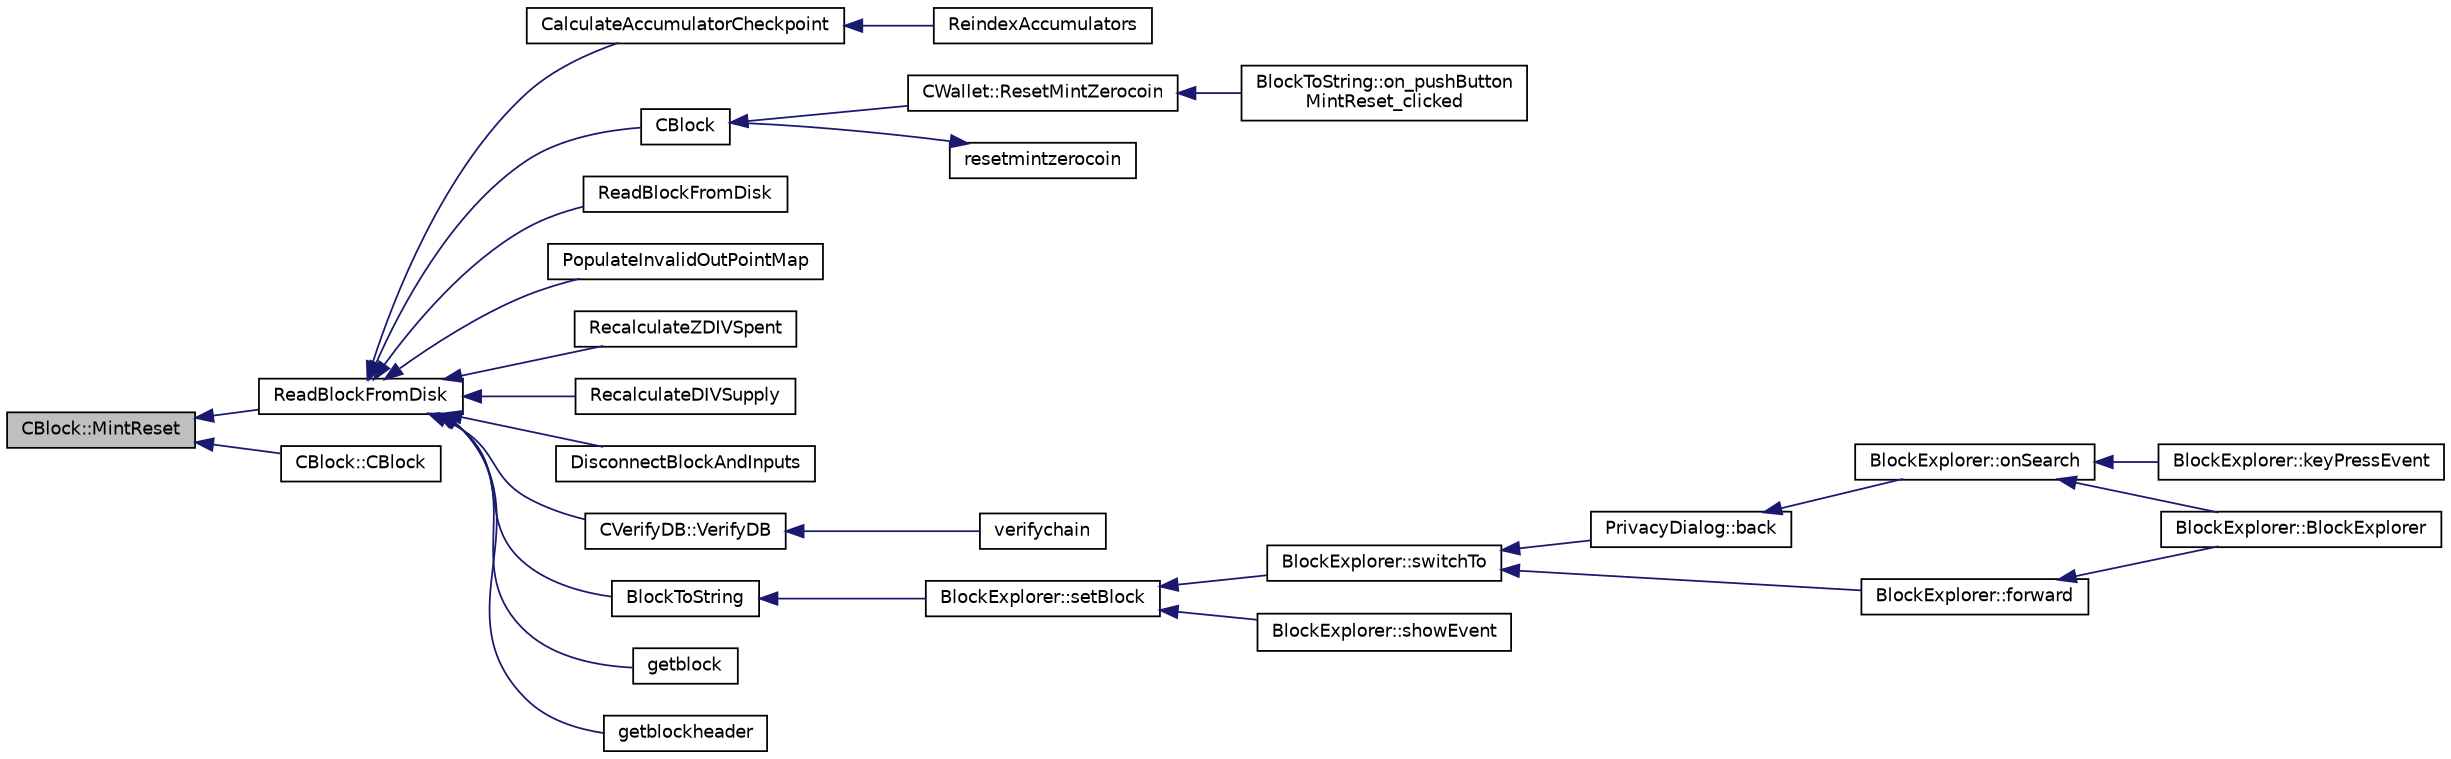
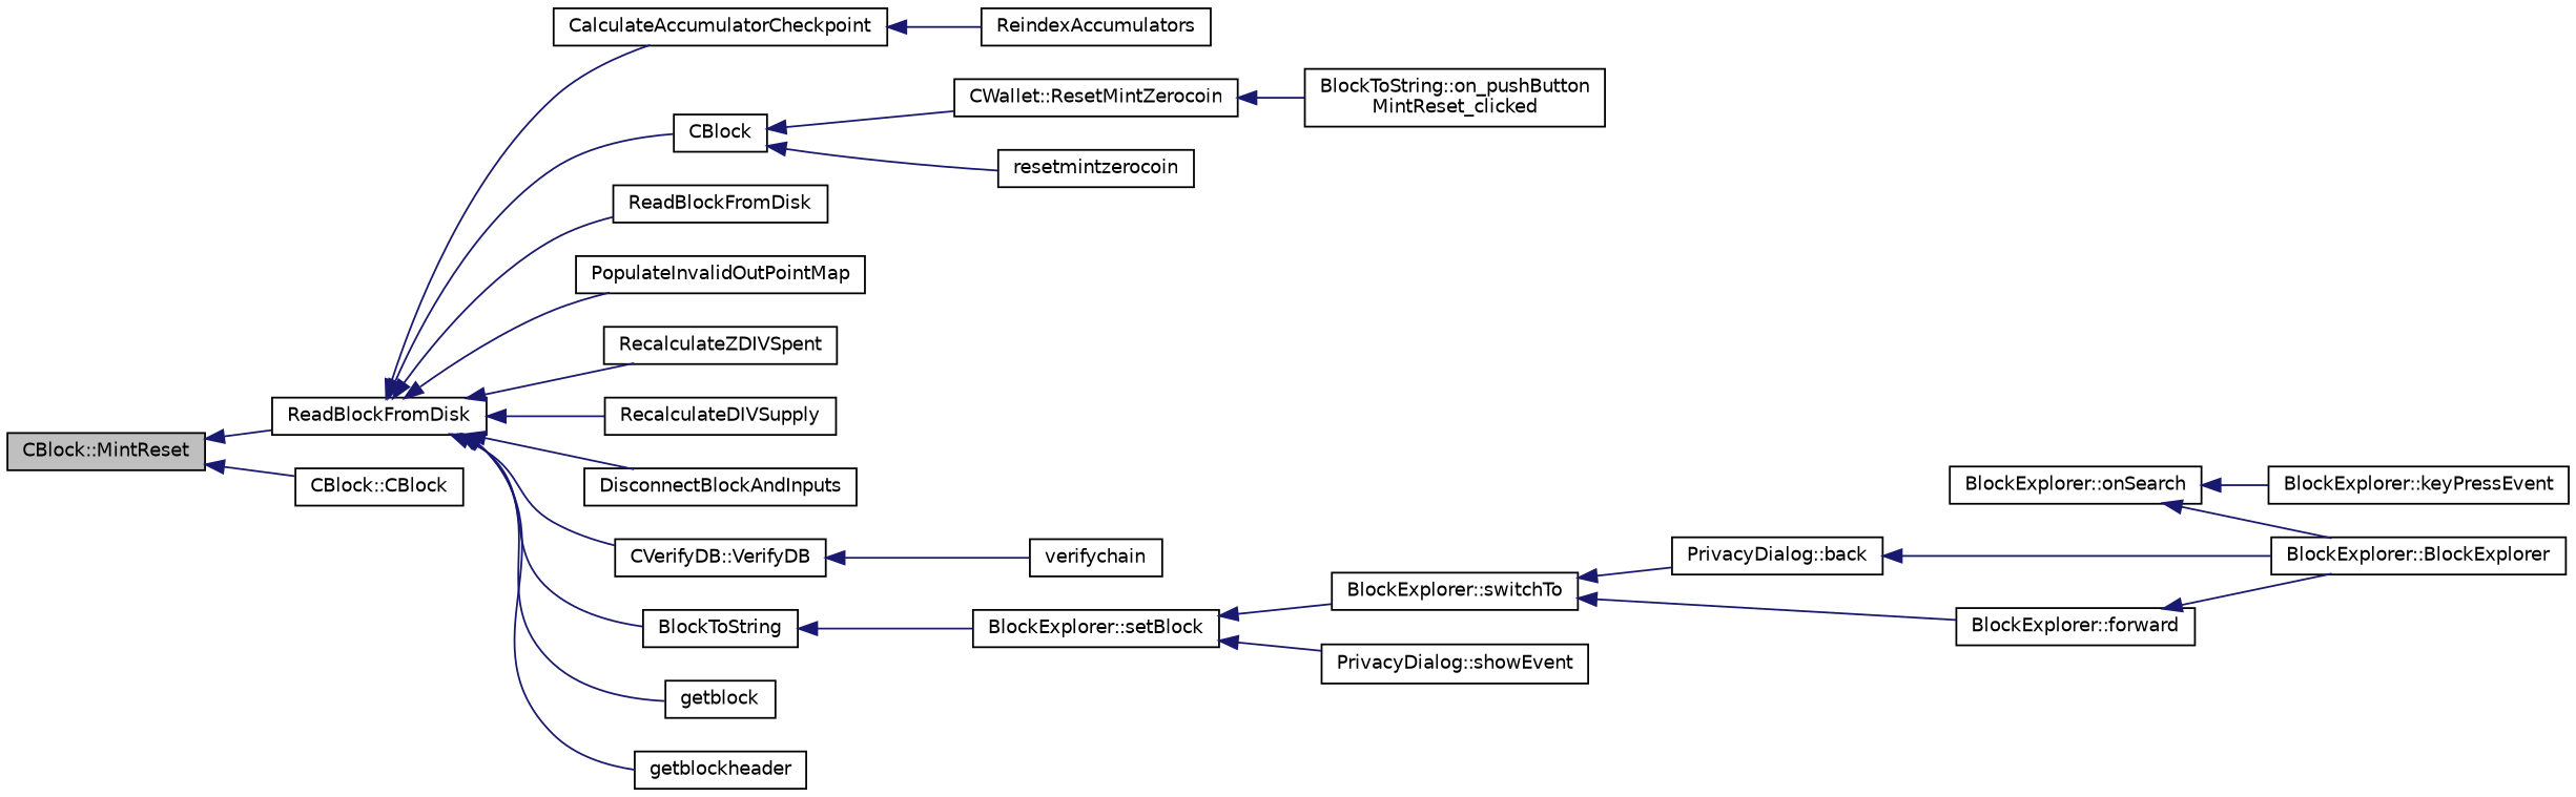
  digraph {
    rankdir=LR
    node [color=black fillcolor=white fontname=Helvetica fontsize=10 shape=record style=filled]
    edge [color=midnightblue dir=back fontname=Helvetica fontsize=10 labelfontname=Helvetica labelfontsize=10 style=solid]
    n1 [fillcolor=grey75 fontcolor=black height=0.2 label="CBlock::MintReset" width=0.4]
    n2 [height=0.2 label=ReadBlockFromDisk width=0.4]
    n3 [height=0.2 label="CBlock::CBlock" width=0.4]
    n4 [height=0.2 label=CalculateAccumulatorCheckpoint width=0.4]
    n5 [height=0.2 label=CBlock width=0.4]
    n6 [height=0.2 label=ReadBlockFromDisk width=0.4]
    n7 [height=0.2 label=PopulateInvalidOutPointMap width=0.4]
    n8 [height=0.2 label=RecalculateZDIVSpent width=0.4]
    n9 [height=0.2 label=RecalculateDIVSupply width=0.4]
    n10 [height=0.2 label=DisconnectBlockAndInputs width=0.4]
    n11 [height=0.2 label="CVerifyDB::VerifyDB" width=0.4]
    n12 [height=0.2 label=BlockToString width=0.4]
    n13 [height=0.2 label=getblock width=0.4]
    n14 [height=0.2 label=getblockheader width=0.4]
    n15 [height=0.2 label=ReindexAccumulators width=0.4]
    n16 [height=0.2 label=resetmintzerocoin width=0.4]
    n17 [height=0.2 label="CWallet::ResetMintZerocoin" width=0.4]
    n18 [height=0.2 label=verifychain width=0.4]
    n19 [height=0.2 label="BlockExplorer::setBlock" width=0.4]
    n20 [height=0.2 label="BlockToString::on_pushButton\lMintReset_clicked" width=0.4]
-   n21 [height=0.2 label="BlockExplorer::showEvent" width=0.4]
+   n21 [height=0.2 label="PrivacyDialog::showEvent" width=0.4]
    n22 [height=0.2 label="BlockExplorer::switchTo" width=0.4]
    n23 [height=0.2 label="PrivacyDialog::back" width=0.4]
    n24 [height=0.2 label="BlockExplorer::forward" width=0.4]
    n25 [height=0.2 label="BlockExplorer::BlockExplorer" width=0.4]
    n26 [height=0.2 label="BlockExplorer::onSearch" width=0.4]
    n27 [height=0.2 label="BlockExplorer::keyPressEvent" width=0.4]
    n1 -> n2
    n1 -> n3
    n2 -> n4
    n2 -> n5
    n2 -> n6
    n2 -> n7
    n2 -> n8
    n2 -> n9
    n2 -> n10
    n2 -> n11
    n2 -> n12
    n2 -> n13
    n2 -> n14
    n4 -> n15
-   n16 -> n5
+   n5 -> n16
    n5 -> n17
    n11 -> n18
    n12 -> n19
    n17 -> n20
    n19 -> n21
    n19 -> n22
    n22 -> n23
    n22 -> n24
-   n23 -> n26
+   n23 -> n25
    n24 -> n25
    n26 -> n25
    n26 -> n27
  }
